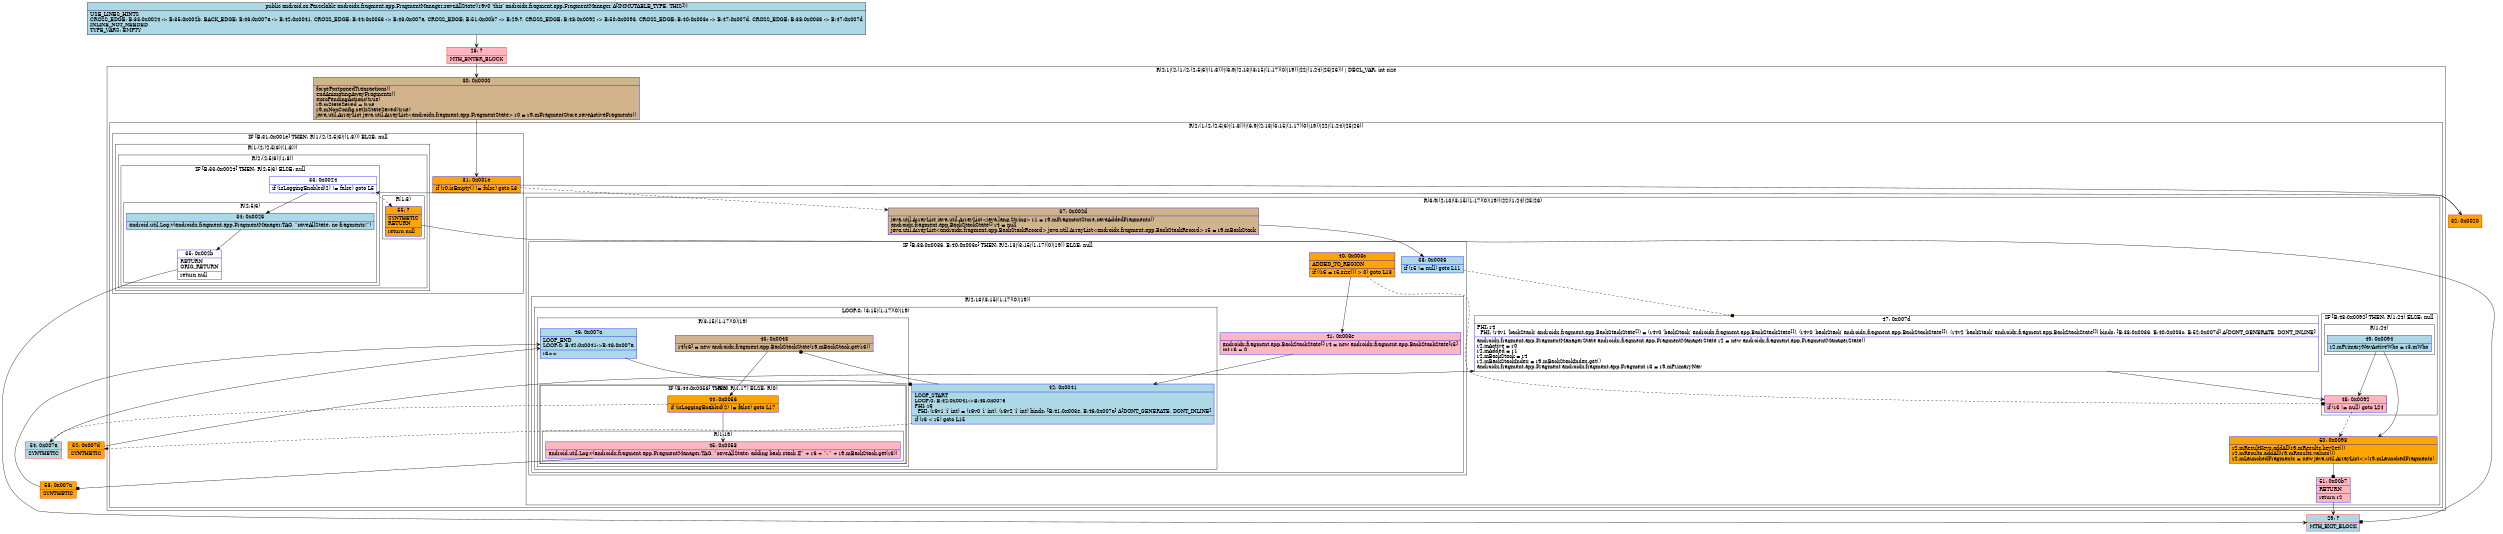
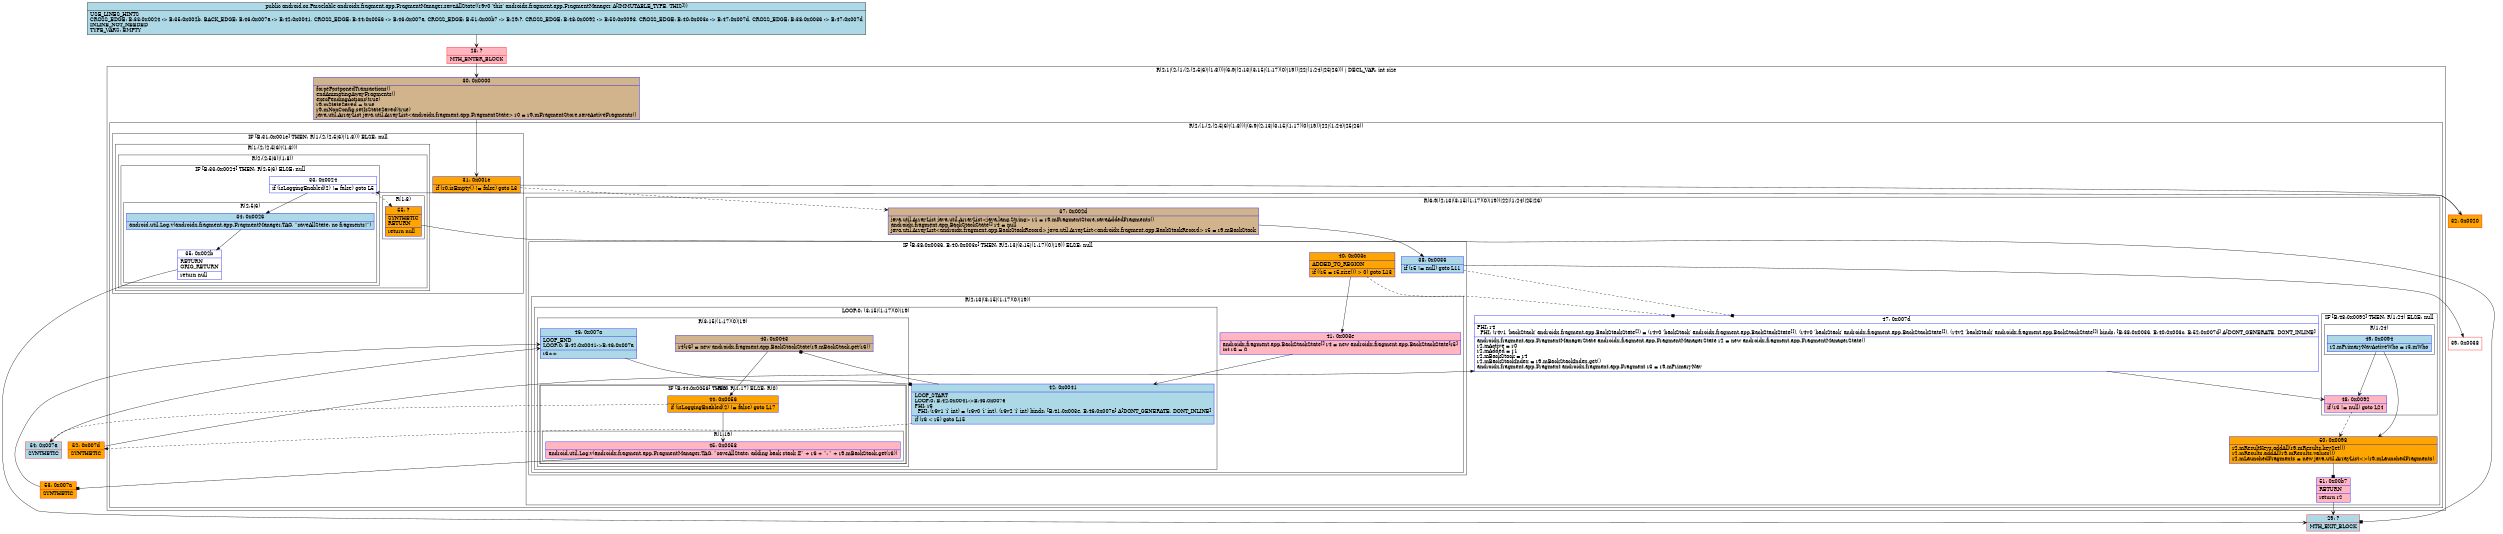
  digraph {
    node [color=blue fillcolor=lightblue shape=record style=filled]
    edge [arrowhead=vee]
    n1 [label="{34\:\ 0x0026|android.util.Log.v(androidx.fragment.app.FragmentManager.TAG, \"saveAllState: no fragments!\")\l}"]
    n2 [fillcolor=white label="{35\:\ 0x002b|RETURN\lORIG_RETURN\l|return null\l}"]
    n3 [fillcolor=white label="{33\:\ 0x0024|if (isLoggingEnabled(2) != false) goto L5\l}"]
    n4 [fillcolor=orange label="{55\:\ ?|SYNTHETIC\lRETURN\l|return null\l}"]
    n5 [fillcolor=orange label="{31\:\ 0x001e|if (r0.isEmpty() != false) goto L3\l}"]
    n6 [fillcolor=lightpink label="{45\:\ 0x0058|android.util.Log.v(androidx.fragment.app.FragmentManager.TAG, \"saveAllState: adding back stack #\" + r6 + \": \" + r9.mBackStack.get(r6))\l}"]
    n7 [fillcolor=orange label="{44\:\ 0x0056|if (isLoggingEnabled(2) != false) goto L17\l}"]
    n8 [fillcolor=tan label="{43\:\ 0x0043|r4[r6] = new androidx.fragment.app.BackStackState(r9.mBackStack.get(r6))\l}"]
    n9 [label="{46\:\ 0x007a|LOOP_END\lLOOP:0: B:42:0x0041\-\>B:46:0x007a\l|r6++\l}"]
    n10 [label="{42\:\ 0x0041|LOOP_START\lLOOP:0: B:42:0x0041\-\>B:46:0x007a\lPHI: r6 \l  PHI: (r6v1 'i' int) = (r6v0 'i' int), (r6v2 'i' int) binds: [B:41:0x003e, B:46:0x007a] A[DONT_GENERATE, DONT_INLINE]\l|if (r6 \< r5) goto L15\l}"]
    n11 [fillcolor=lightpink label="{41\:\ 0x003e|androidx.fragment.app.BackStackState[] r4 = new androidx.fragment.app.BackStackState[r5]\lint r6 = 0\l}"]
    n12 [label="{38\:\ 0x0036|if (r5 != null) goto L11\l}"]
    n13 [fillcolor=orange label="{40\:\ 0x003c|ADDED_TO_REGION\l|if ((r5 = r5.size()) \> 0) goto L13\l}"]
    n14 [label="{49\:\ 0x0094|r2.mPrimaryNavActiveWho = r3.mWho\l}"]
    n15 [fillcolor=lightpink label="{48\:\ 0x0092|if (r3 != null) goto L24\l}"]
    n16 [fillcolor=tan label="{37\:\ 0x002d|java.util.ArrayList java.util.ArrayList\<java.lang.String\> r1 = r9.mFragmentStore.saveAddedFragments()\landroidx.fragment.app.BackStackState[] r4 = null\ljava.util.ArrayList\<androidx.fragment.app.BackStackRecord\> java.util.ArrayList\<androidx.fragment.app.BackStackRecord\> r5 = r9.mBackStack\l}"]
    n17 [fillcolor=white label="{47\:\ 0x007d|PHI: r4 \l  PHI: (r4v1 'backStack' androidx.fragment.app.BackStackState[]) = (r4v0 'backStack' androidx.fragment.app.BackStackState[]), (r4v0 'backStack' androidx.fragment.app.BackStackState[]), (r4v2 'backStack' androidx.fragment.app.BackStackState[]) binds: [B:38:0x0036, B:40:0x003c, B:52:0x007d] A[DONT_GENERATE, DONT_INLINE]\l|androidx.fragment.app.FragmentManagerState androidx.fragment.app.FragmentManagerState r2 = new androidx.fragment.app.FragmentManagerState()\lr2.mActive = r0\lr2.mAdded = r1\lr2.mBackStack = r4\lr2.mBackStackIndex = r9.mBackStackIndex.get()\landroidx.fragment.app.Fragment androidx.fragment.app.Fragment r3 = r9.mPrimaryNav\l}"]
    n18 [fillcolor=orange label="{50\:\ 0x0098|r2.mResultKeys.addAll(r9.mResults.keySet())\lr2.mResults.addAll(r9.mResults.values())\lr2.mLaunchedFragments = new java.util.ArrayList\<\>(r9.mLaunchedFragments)\l}"]
    n19 [fillcolor=lightpink label="{51\:\ 0x00b7|RETURN\l|return r2\l}"]
    n20 [fillcolor=tan label="{30\:\ 0x0000|forcePostponedTransactions()\lendAnimatingAwayFragments()\lexecPendingActions(true)\lr9.mStateSaved = true\lr9.mNonConfig.setIsStateSaved(true)\ljava.util.ArrayList java.util.ArrayList\<androidx.fragment.app.FragmentState\> r0 = r9.mFragmentStore.saveActiveFragments()\l}"]
    n21 [color=red label="{29\:\ ?|MTH_EXIT_BLOCK\l}"]
    n22 [color=red fillcolor=orange label="{32\:\ 0x0020}"]
    n23 [color=red fillcolor=orange label="{53\:\ 0x007a|SYNTHETIC\l}"]
    n24 [color=red label="{54\:\ 0x007a|SYNTHETIC\l}"]
    n25 [color=red fillcolor=orange label="{52\:\ 0x007d|SYNTHETIC\l}"]
+   n26 [color=red fillcolor=white label="{39\:\ 0x0038}"]
    n27 [color=red fillcolor=lightpink label="{28\:\ ?|MTH_ENTER_BLOCK\l}"]
    n28 [label="{public android.os.Parcelable androidx.fragment.app.FragmentManager.saveAllState((r9v0 'this' androidx.fragment.app.FragmentManager A[IMMUTABLE_TYPE, THIS]))  | USE_LINES_HINTS\lCROSS_EDGE: B:33:0x0024 \-\> B:35:0x002b, BACK_EDGE: B:46:0x007a \-\> B:42:0x0041, CROSS_EDGE: B:44:0x0056 \-\> B:46:0x007a, CROSS_EDGE: B:51:0x00b7 \-\> B:29:?, CROSS_EDGE: B:48:0x0092 \-\> B:50:0x0098, CROSS_EDGE: B:40:0x003c \-\> B:47:0x007d, CROSS_EDGE: B:38:0x0036 \-\> B:47:0x007d\lINLINE_NOT_NEEDED\lTYPE_VARS: EMPTY\l}" color=""]
    subgraph cluster_1 {
      label="R(2:1|(2:(1:(2:(2:5|6)|(1:8)))|(6:9|(2:13|(3:15|(1:17)(0)|19))|22|(1:24)|25|26))) | DECL_VAR: int size\l"
      n20
      subgraph cluster_2 {
        label="R(2:(1:(2:(2:5|6)|(1:8)))|(6:9|(2:13|(3:15|(1:17)(0)|19))|22|(1:24)|25|26))"
        subgraph cluster_3 {
          label="IF [B:31:0x001e] THEN: R(1:(2:(2:5|6)|(1:8))) ELSE: null"
          n5
          subgraph cluster_4 {
            label="R(1:(2:(2:5|6)|(1:8)))"
            subgraph cluster_5 {
              label="R(2:(2:5|6)|(1:8))"
              subgraph cluster_6 {
                label="IF [B:33:0x0024] THEN: R(2:5|6) ELSE: null"
                n3
                subgraph cluster_7 {
                  label="R(2:5|6)"
                  n1
                  n2
                }
              }
              subgraph cluster_8 {
                label="R(1:8)"
                n4
              }
            }
          }
        }
        subgraph cluster_9 {
          label="R(6:9|(2:13|(3:15|(1:17)(0)|19))|22|(1:24)|25|26)"
          n16
          n17
          n18
          n19
          subgraph cluster_10 {
            label="IF [B:38:0x0036, B:40:0x003c] THEN: R(2:13|(3:15|(1:17)(0)|19)) ELSE: null"
            n12
            n13
            subgraph cluster_11 {
              label="R(2:13|(3:15|(1:17)(0)|19))"
              n11
              subgraph cluster_12 {
                label="LOOP:0: (3:15|(1:17)(0)|19)"
                n10
                subgraph cluster_13 {
                  label="R(3:15|(1:17)(0)|19)"
                  n8
                  n9
                  subgraph cluster_14 {
                    label="IF [B:44:0x0056] THEN: R(1:17) ELSE: R(0)"
                    n7
                    subgraph cluster_15 {
                      label="R(1:19)"
                      n6
                    }
                    subgraph cluster_16 {
                      label="R(0)"
                    }
                  }
                }
              }
            }
          }
          subgraph cluster_17 {
            label="IF [B:48:0x0092] THEN: R(1:24) ELSE: null"
            n15
            subgraph cluster_18 {
              label="R(1:24)"
              n14
            }
          }
        }
      }
    }
    n1 -> n2 [arrowhead=normal]
    n2 -> n21
    n3 -> n1 [arrowhead=normal]
    n3 -> n4 [arrowhead=normal style=dashed]
    n4 -> n21 [arrowhead=box]
    n5 -> n16 [style=dashed]
    n5 -> n22
    n6 -> n23 [arrowhead=box]
    n7 -> n6
    n7 -> n24 [style=dashed]
    n8 -> n7 [arrowhead=normal]
    n9 -> n10 [arrowhead=box]
    n10 -> n8 [arrowhead=box]
    n10 -> n25 [arrowhead=normal style=dashed]
    n11 -> n10
    n12 -> n17 [arrowhead=box style=dashed]
+   n12 -> n26 [arrowhead=normal]
    n13 -> n11 [arrowhead=normal]
-   n13 -> n15 [arrowhead=box style=dashed]
+   n13 -> n17 [arrowhead=box style=dashed]
    n14 -> n15
    n14 -> n18
    n15 -> n18 [style=dashed]
    n16 -> n12 [arrowhead=normal]
    n17 -> n15
    n18 -> n19 [arrowhead=box]
    n19 -> n21
    n20 -> n5
    n22 -> n3
    n23 -> n9
    n24 -> n9
    n25 -> n17 [arrowhead=normal]
    n27 -> n20
    n28 -> n27
  }
